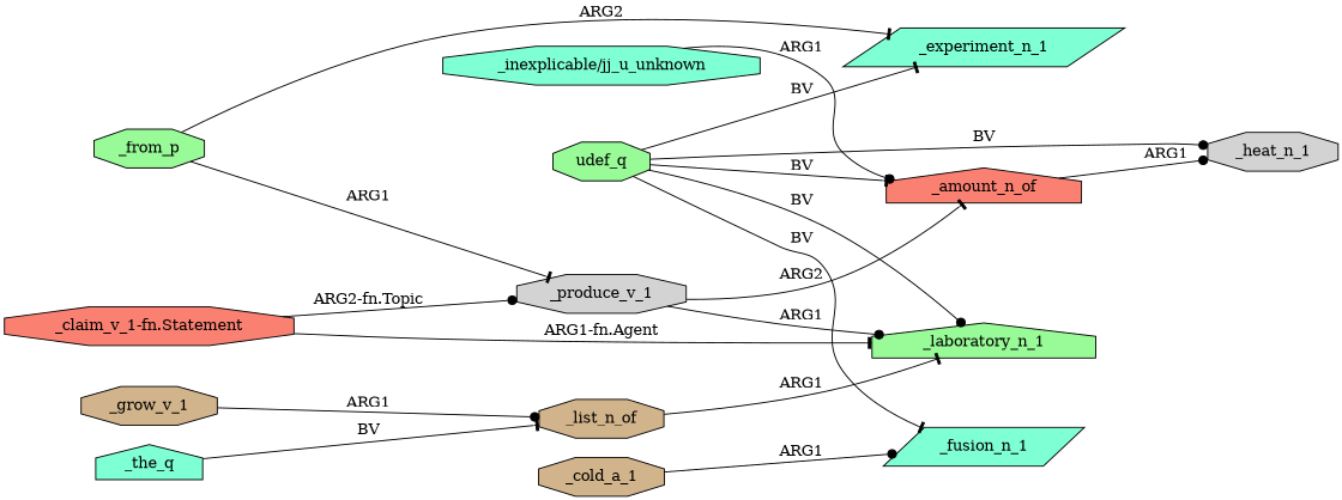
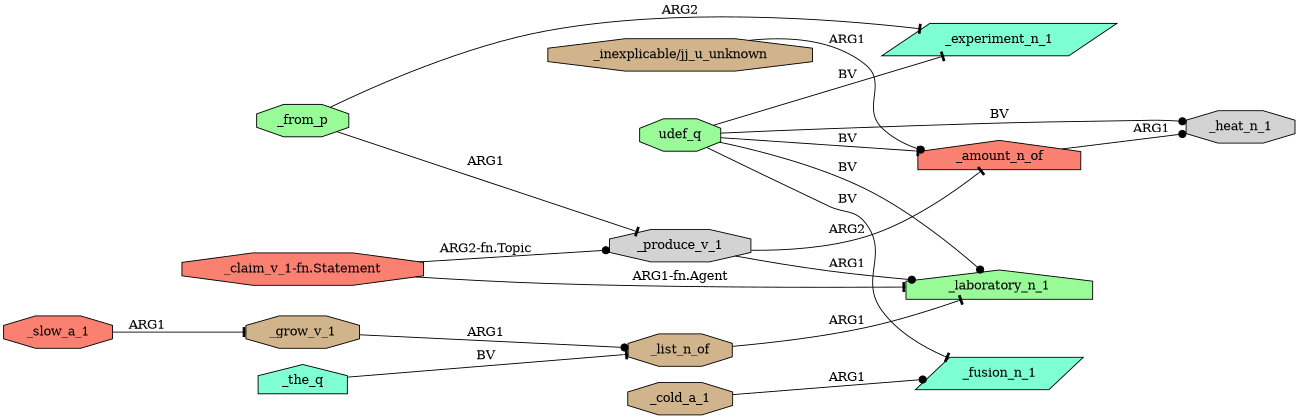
  digraph {
    rankdir=LR
    node [fillcolor=aquamarine shape=octagon style=filled]
    edge [arrowhead=tee]
    _fusion_n_1 [shape=parallelogram]
    udef_q [fillcolor=palegreen]
    _laboratory_n_1 [fillcolor=palegreen shape=house]
    _amount_n_of [fillcolor=salmon shape=house]
    _heat_n_1 [fillcolor=lightgrey]
    _experiment_n_1 [shape=parallelogram]
    _list_n_of [fillcolor=tan]
+   _slow_a_1 [fillcolor=salmon]
    _grow_v_1 [fillcolor=tan]
    _produce_v_1 [fillcolor=lightgrey]
    "_claim_v_1-fn.Statement" [fillcolor=salmon]
    _from_p [fillcolor=palegreen]
    _cold_a_1 [fillcolor=tan]
-   "_inexplicable/jj_u_unknown"
+   "_inexplicable/jj_u_unknown" [fillcolor=tan]
    _the_q [shape=house]
    udef_q -> _fusion_n_1 [label=BV]
    udef_q -> _laboratory_n_1 [arrowhead=dot label=BV]
    udef_q -> _amount_n_of [label=BV]
    udef_q -> _heat_n_1 [arrowhead=dot label=BV]
    udef_q -> _experiment_n_1 [label=BV]
    _amount_n_of -> _heat_n_1 [arrowhead=dot label=ARG1]
    _list_n_of -> _laboratory_n_1 [label=ARG1]
+   _slow_a_1 -> _grow_v_1 [label=ARG1]
    _grow_v_1 -> _list_n_of [arrowhead=dot label=ARG1]
    _produce_v_1 -> _laboratory_n_1 [arrowhead=dot label=ARG1]
    _produce_v_1 -> _amount_n_of [label=ARG2]
    "_claim_v_1-fn.Statement" -> _laboratory_n_1 [label="ARG1-fn.Agent"]
    "_claim_v_1-fn.Statement" -> _produce_v_1 [arrowhead=dot label="ARG2-fn.Topic"]
    _from_p -> _experiment_n_1 [label=ARG2]
    _from_p -> _produce_v_1 [label=ARG1]
    _cold_a_1 -> _fusion_n_1 [arrowhead=dot label=ARG1]
    "_inexplicable/jj_u_unknown" -> _amount_n_of [arrowhead=dot label=ARG1]
    _the_q -> _list_n_of [label=BV]
  }
